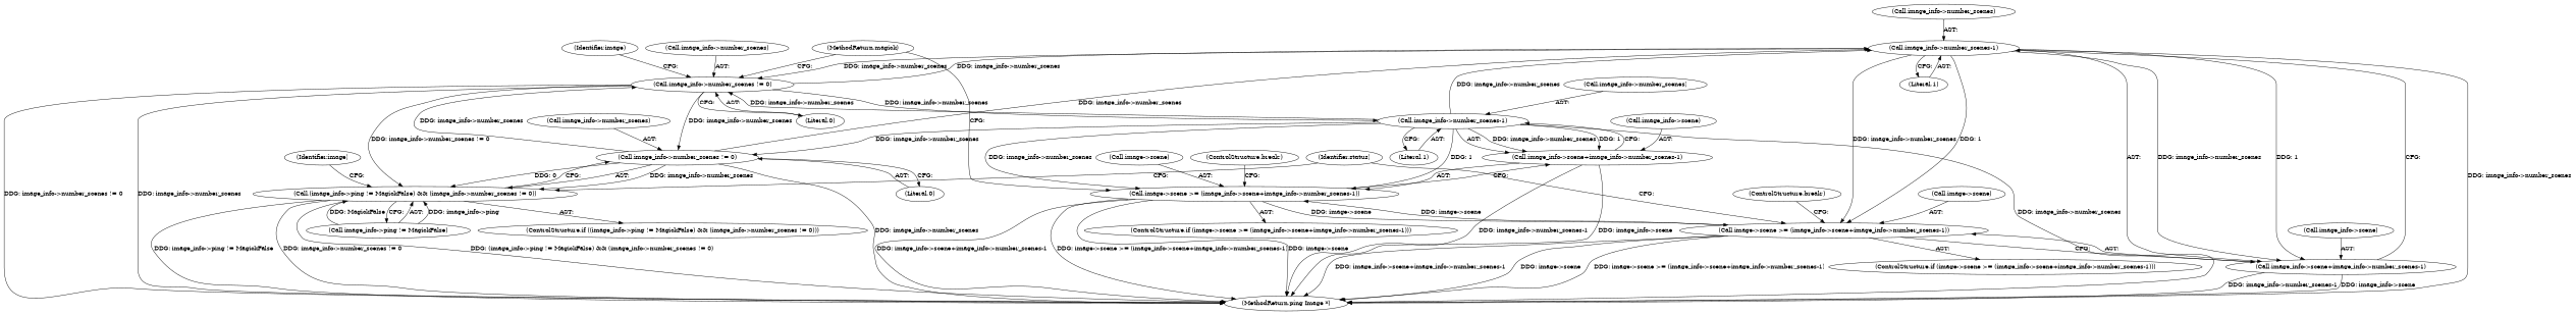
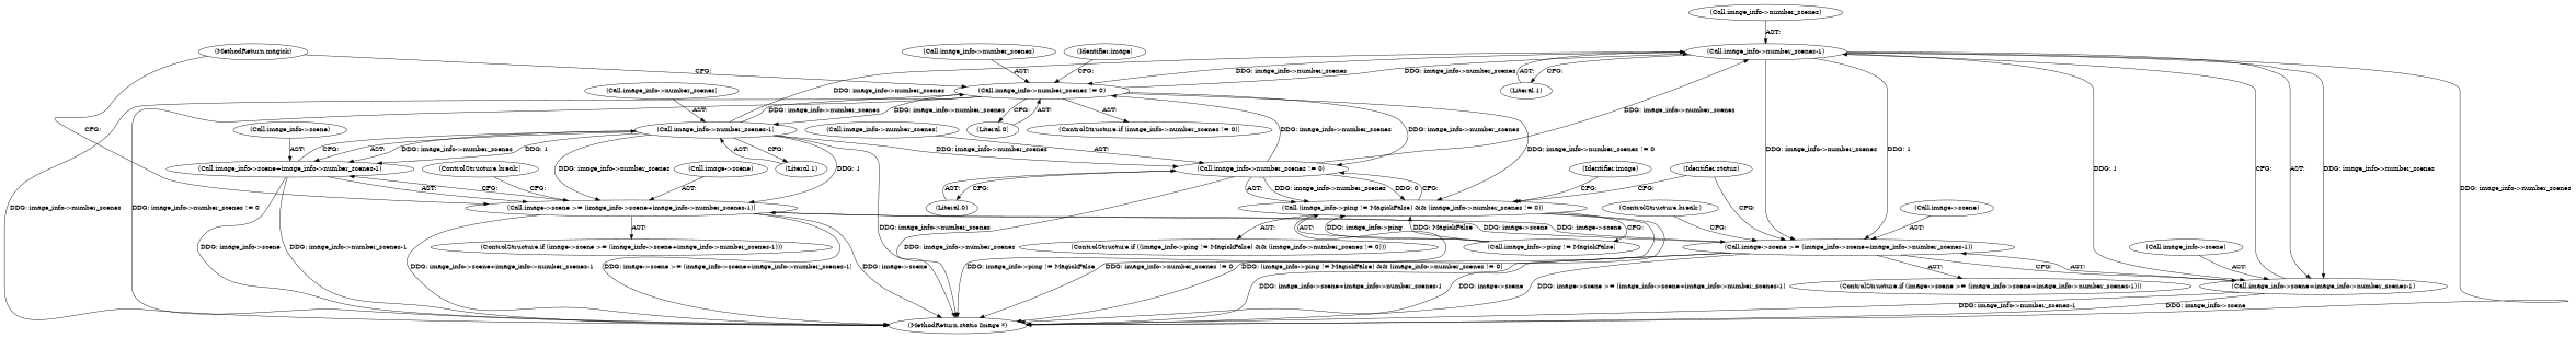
  digraph {
    n1 [label="(Call,image_info->number_scenes-1)"]
    n2 [label="(Call,image_info->number_scenes != 0)"]
    n3 [label="(Call,image->scene >= (image_info->scene+image_info->number_scenes-1))"]
    n4 [label="(Call,image_info->scene+image_info->number_scenes-1)"]
    n5 [label="(Literal,1)"]
-   n6 [label="(MethodReturn,ping Image *)"]
+   n6 [label="(MethodReturn,static Image *)"]
    n7 [label="(Call,image_info->number_scenes != 0)"]
    n8 [label="(Call,(image_info->ping != MagickFalse) && (image_info->number_scenes != 0))"]
    n9 [label="(Call,image_info->number_scenes-1)"]
    n10 [label="(Literal,0)"]
+   n11 [label="(ControlStructure,if (image_info->number_scenes != 0))"]
    n12 [label="(Call,image->scene >= (image_info->scene+image_info->number_scenes-1))"]
    n13 [label="(ControlStructure,if (image->scene >= (image_info->scene+image_info->number_scenes-1)))"]
    n14 [label="(Literal,0)"]
    n15 [label="(ControlStructure,if ((image_info->ping != MagickFalse) && (image_info->number_scenes != 0)))"]
    n16 [label="(Call,image_info->ping != MagickFalse)"]
    n17 [label="(Call,image_info->scene+image_info->number_scenes-1)"]
    n18 [label="(Literal,1)"]
    n19 [label="(ControlStructure,if (image->scene >= (image_info->scene+image_info->number_scenes-1)))"]
    n20 [label="(Call,image_info->number_scenes)"]
    n21 [label="(Identifier,image)"]
    n22 [label="(Call,image_info->scene)"]
    n23 [label="(Identifier,image)"]
    n24 [label="(Call,image_info->number_scenes)"]
    n25 [label="(Call,image->scene)"]
    n26 [label="(Call,image->scene)"]
    n27 [label="(ControlStructure,break;)"]
    n28 [label="(MethodReturn,magick)"]
    n29 [label="(ControlStructure,break;)"]
    n30 [label="(Identifier,status)"]
    n31 [label="(Call,image_info->number_scenes)"]
    n32 [label="(Call,image_info->scene)"]
    n33 [label="(Call,image_info->number_scenes)"]
    n1 -> n2 [label="DDG: image_info->number_scenes"]
    n1 -> n3 [label="DDG: image_info->number_scenes"]
    n1 -> n3 [label="DDG: 1"]
    n1 -> n4 [label="AST: "]
    n1 -> n4 [label="DDG: image_info->number_scenes"]
    n1 -> n4 [label="DDG: 1"]
    n1 -> n5 [label="CFG: "]
    n1 -> n6 [label="DDG: image_info->number_scenes"]
    n2 -> n1 [label="DDG: image_info->number_scenes"]
    n2 -> n6 [label="DDG: image_info->number_scenes != 0"]
    n2 -> n6 [label="DDG: image_info->number_scenes"]
    n2 -> n7 [label="DDG: image_info->number_scenes"]
    n2 -> n8 [label="DDG: image_info->number_scenes != 0"]
    n2 -> n9 [label="DDG: image_info->number_scenes"]
    n2 -> n10 [label="CFG: "]
+   n2 -> n11 [label="AST: "]
    n3 -> n4 [label="CFG: "]
    n3 -> n6 [label="DDG: image_info->scene+image_info->number_scenes-1"]
    n3 -> n6 [label="DDG: image->scene"]
    n3 -> n6 [label="DDG: image->scene >= (image_info->scene+image_info->number_scenes-1)"]
    n3 -> n12 [label="DDG: image->scene"]
    n3 -> n13 [label="AST: "]
    n4 -> n1 [label="CFG: "]
    n4 -> n3 [label="AST: "]
    n4 -> n6 [label="DDG: image_info->number_scenes-1"]
    n4 -> n6 [label="DDG: image_info->scene"]
    n5 -> n1 [label="AST: "]
    n7 -> n1 [label="DDG: image_info->number_scenes"]
    n7 -> n2 [label="DDG: image_info->number_scenes"]
    n7 -> n6 [label="DDG: image_info->number_scenes"]
    n7 -> n8 [label="AST: "]
    n7 -> n8 [label="DDG: image_info->number_scenes"]
    n7 -> n8 [label="DDG: 0"]
    n7 -> n14 [label="CFG: "]
    n8 -> n6 [label="DDG: image_info->ping != MagickFalse"]
    n8 -> n6 [label="DDG: image_info->number_scenes != 0"]
    n8 -> n6 [label="DDG: (image_info->ping != MagickFalse) && (image_info->number_scenes != 0)"]
    n8 -> n7 [label="CFG: "]
    n8 -> n15 [label="AST: "]
    n8 -> n16 [label="CFG: "]
    n9 -> n1 [label="DDG: image_info->number_scenes"]
    n9 -> n2 [label="DDG: image_info->number_scenes"]
    n9 -> n6 [label="DDG: image_info->number_scenes"]
    n9 -> n7 [label="DDG: image_info->number_scenes"]
    n9 -> n12 [label="DDG: image_info->number_scenes"]
    n9 -> n12 [label="DDG: 1"]
    n9 -> n17 [label="AST: "]
    n9 -> n17 [label="DDG: image_info->number_scenes"]
    n9 -> n17 [label="DDG: 1"]
    n9 -> n18 [label="CFG: "]
    n10 -> n2 [label="AST: "]
    n12 -> n3 [label="DDG: image->scene"]
    n12 -> n6 [label="DDG: image_info->scene+image_info->number_scenes-1"]
    n12 -> n6 [label="DDG: image->scene >= (image_info->scene+image_info->number_scenes-1)"]
    n12 -> n6 [label="DDG: image->scene"]
    n12 -> n17 [label="CFG: "]
    n12 -> n19 [label="AST: "]
    n14 -> n7 [label="AST: "]
    n16 -> n8 [label="AST: "]
    n16 -> n8 [label="DDG: image_info->ping"]
    n16 -> n8 [label="DDG: MagickFalse"]
    n17 -> n6 [label="DDG: image_info->number_scenes-1"]
    n17 -> n6 [label="DDG: image_info->scene"]
    n17 -> n9 [label="CFG: "]
    n17 -> n12 [label="AST: "]
    n18 -> n9 [label="AST: "]
    n20 -> n9 [label="AST: "]
    n21 -> n2 [label="CFG: "]
    n22 -> n4 [label="AST: "]
    n23 -> n8 [label="CFG: "]
    n24 -> n7 [label="AST: "]
    n25 -> n3 [label="AST: "]
    n26 -> n12 [label="AST: "]
    n27 -> n3 [label="CFG: "]
    n28 -> n2 [label="CFG: "]
    n28 -> n12 [label="CFG: "]
    n29 -> n12 [label="CFG: "]
    n30 -> n3 [label="CFG: "]
    n30 -> n8 [label="CFG: "]
    n31 -> n1 [label="AST: "]
    n32 -> n17 [label="AST: "]
    n33 -> n2 [label="AST: "]
  }
